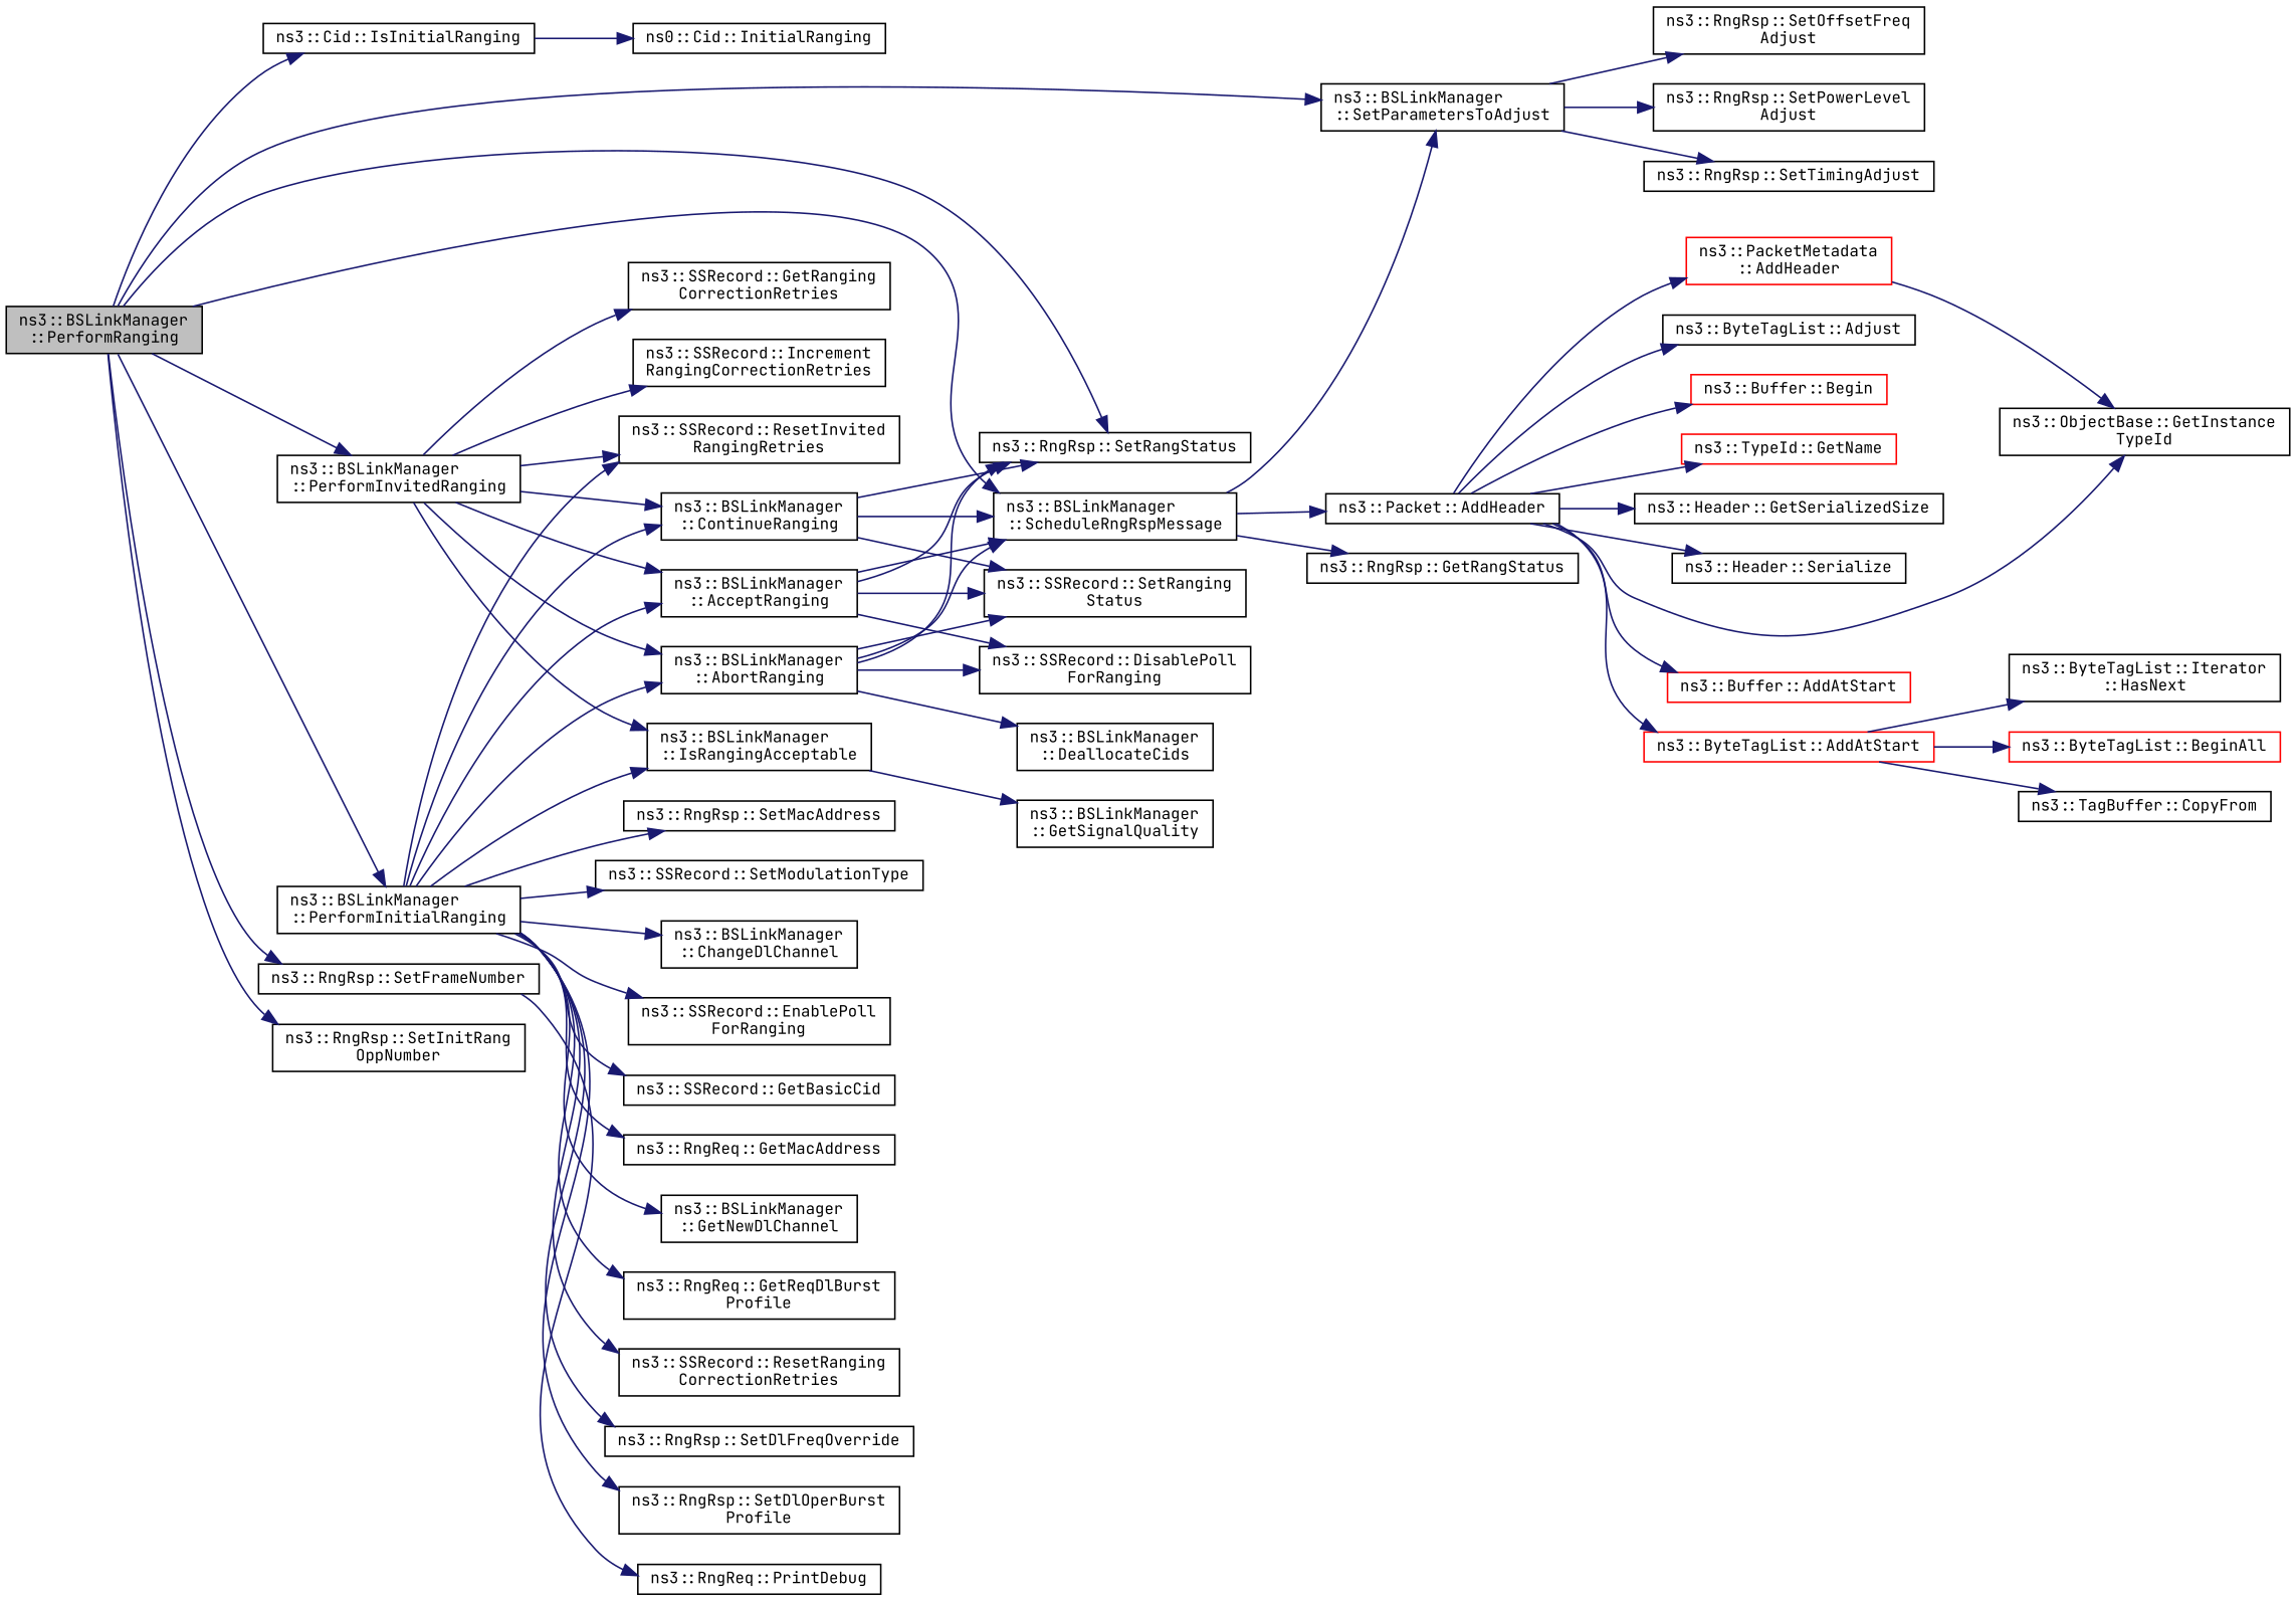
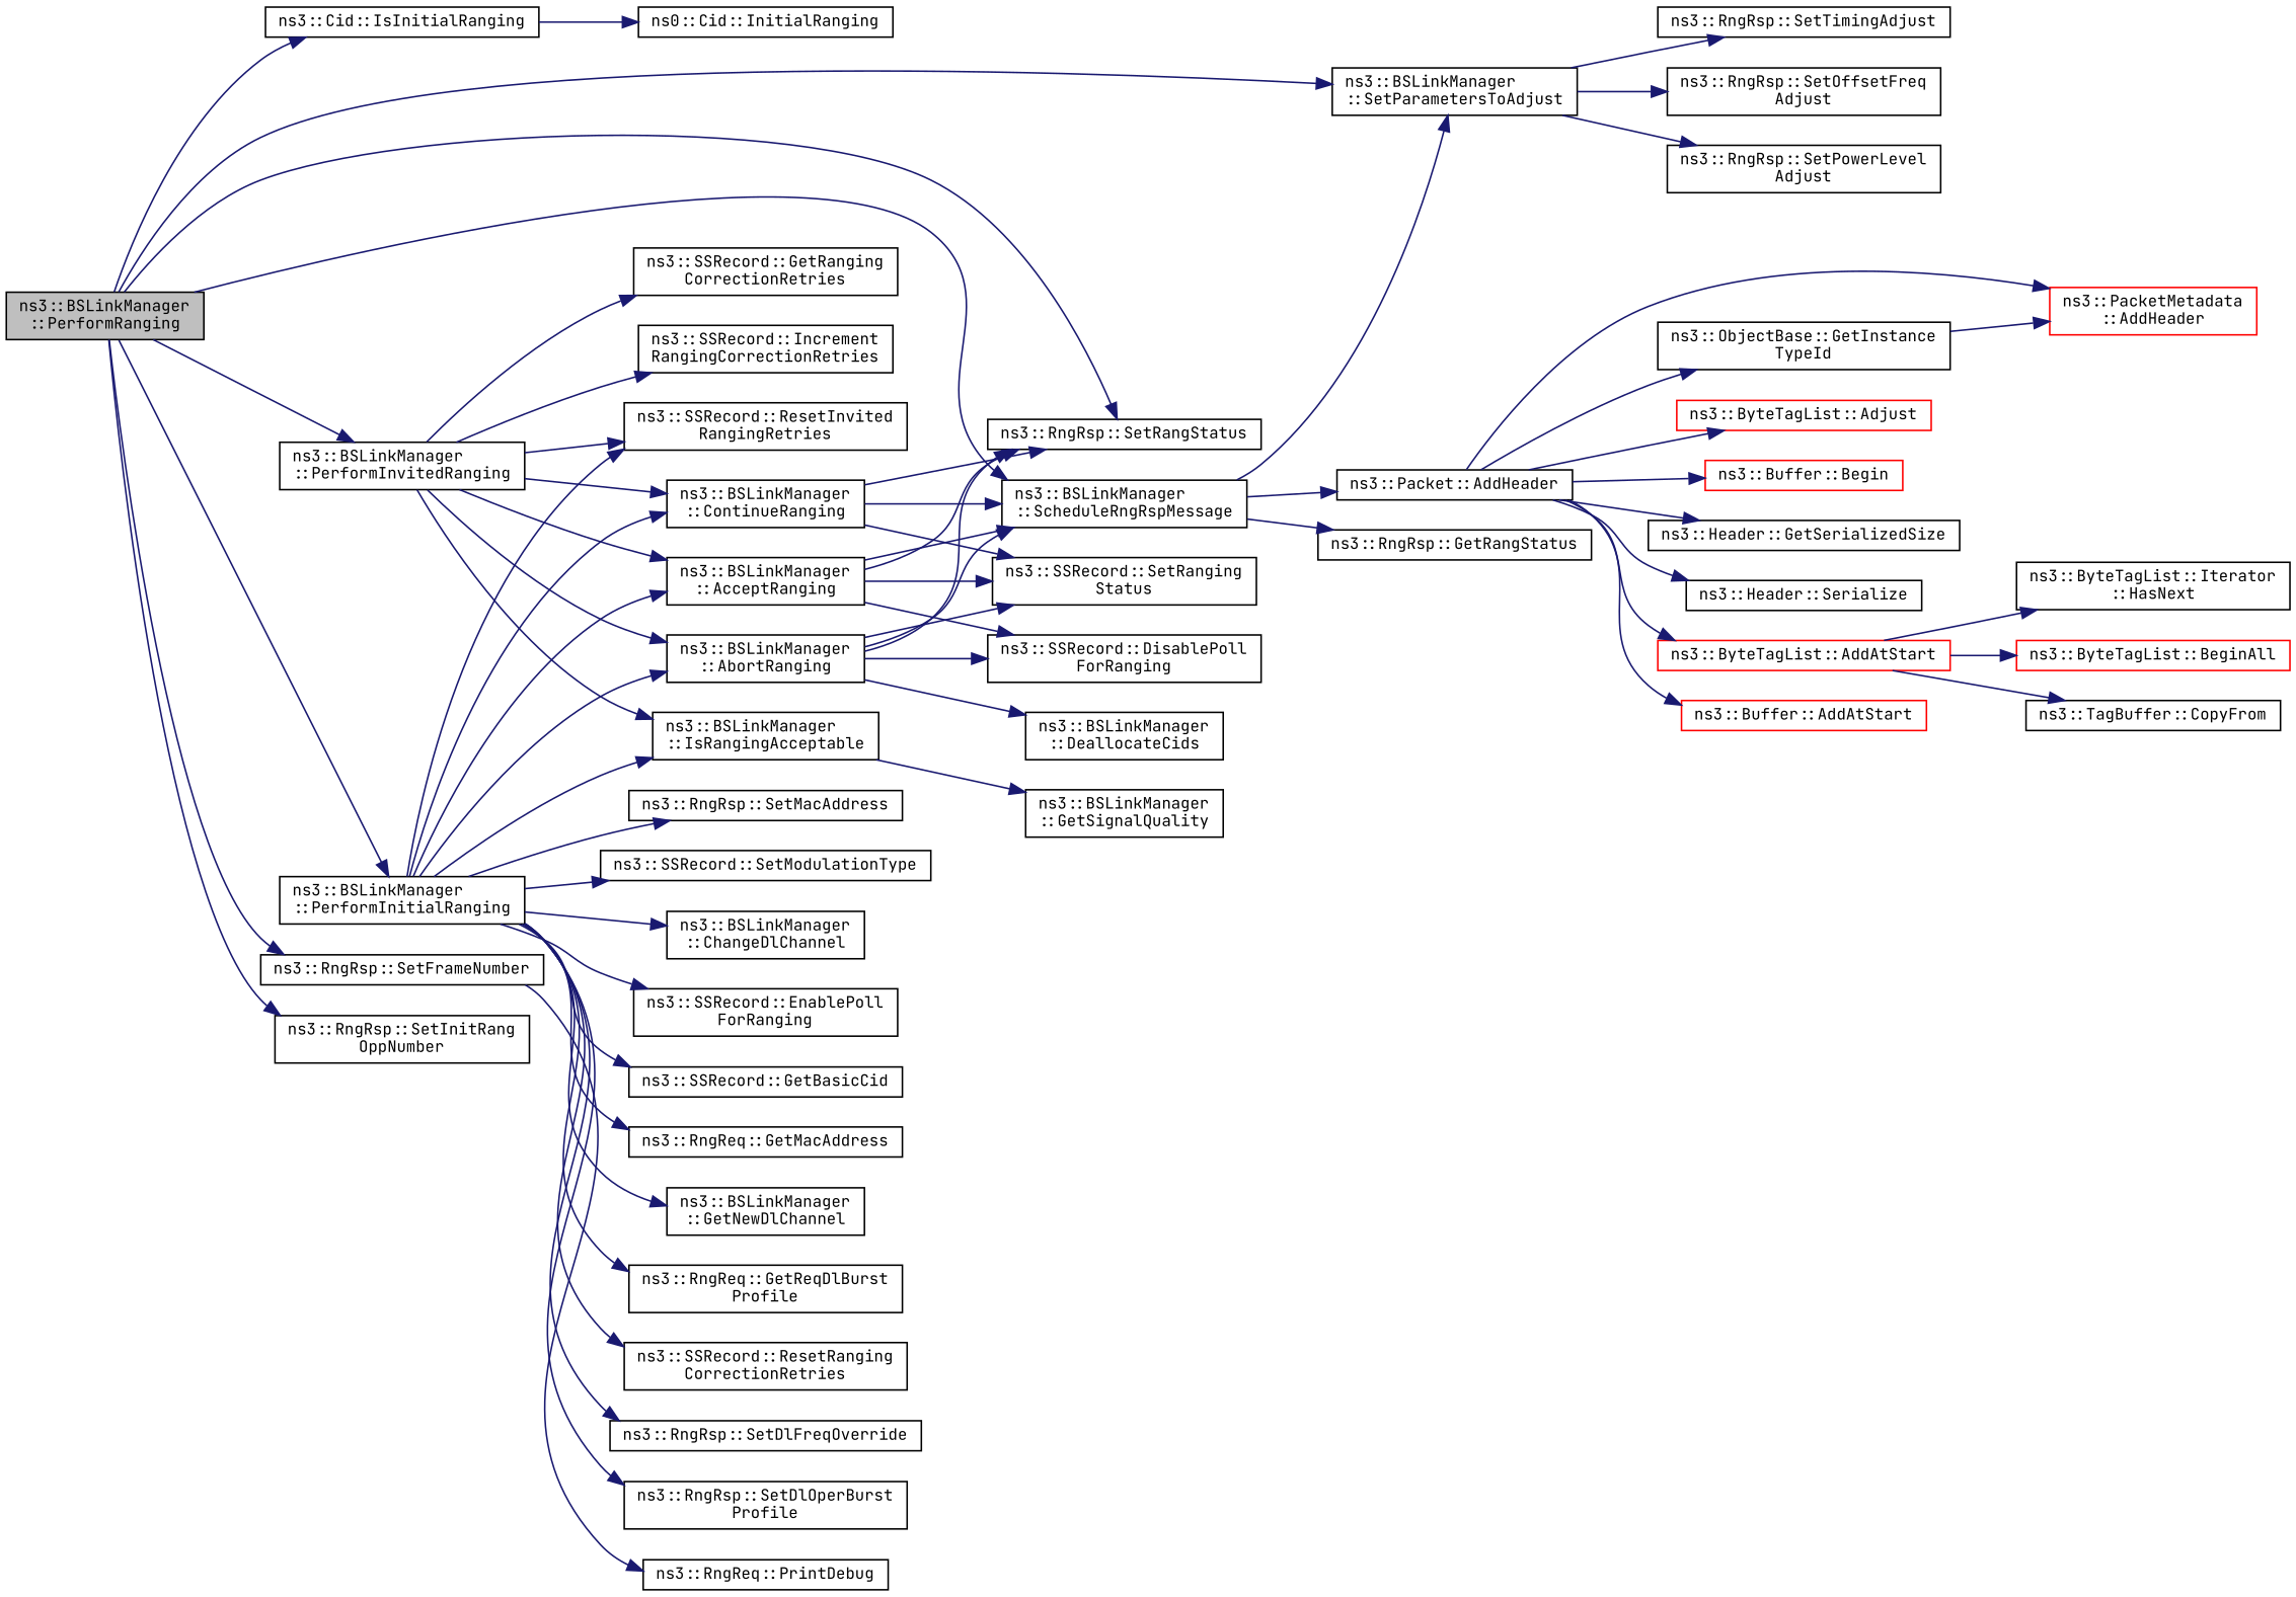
  digraph {
    fontname="JetBrains Mono"
    rankdir=LR
    node [color=black fillcolor=white fontname="JetBrains Mono" fontsize=10 shape=record style=filled]
    edge [color=midnightblue fontname="JetBrains Mono" fontsize=10 labelfontname=Helvetica labelfontsize=10 style=solid]
    n1 [fillcolor=grey75 fontcolor=black height=0.2 label="ns3::BSLinkManager\l::PerformRanging" width=0.4]
    n2 [height=0.2 label="ns3::Cid::IsInitialRanging" width=0.4]
    n3 [height=0.2 label="ns3::BSLinkManager\l::PerformInitialRanging" width=0.4]
    n4 [height=0.2 label="ns3::BSLinkManager\l::ScheduleRngRspMessage" width=0.4]
    n5 [height=0.2 label="ns3::BSLinkManager\l::SetParametersToAdjust" width=0.4]
    n6 [height=0.2 label="ns3::RngRsp::SetRangStatus" width=0.4]
    n7 [height=0.2 label="ns3::BSLinkManager\l::PerformInvitedRanging" width=0.4]
    n8 [height=0.2 label="ns3::RngRsp::SetFrameNumber" width=0.4]
    n9 [height=0.2 label="ns3::RngRsp::SetInitRang\lOppNumber" width=0.4]
    n10 [height=0.2 label="ns0::Cid::InitialRanging" width=0.4]
    n11 [height=0.2 label="ns3::BSLinkManager\l::AbortRanging" width=0.4]
    n12 [height=0.2 label="ns3::BSLinkManager\l::AcceptRanging" width=0.4]
    n13 [height=0.2 label="ns3::BSLinkManager\l::ChangeDlChannel" width=0.4]
    n14 [height=0.2 label="ns3::BSLinkManager\l::ContinueRanging" width=0.4]
    n15 [height=0.2 label="ns3::SSRecord::EnablePoll\lForRanging" width=0.4]
    n16 [height=0.2 label="ns3::SSRecord::GetBasicCid" width=0.4]
    n17 [height=0.2 label="ns3::RngReq::GetMacAddress" width=0.4]
    n18 [height=0.2 label="ns3::BSLinkManager\l::GetNewDlChannel" width=0.4]
    n19 [height=0.2 label="ns3::RngReq::GetReqDlBurst\lProfile" width=0.4]
    n20 [height=0.2 label="ns3::BSLinkManager\l::IsRangingAcceptable" width=0.4]
    n21 [height=0.2 label="ns3::SSRecord::ResetInvited\lRangingRetries" width=0.4]
    n22 [height=0.2 label="ns3::SSRecord::ResetRanging\lCorrectionRetries" width=0.4]
    n23 [height=0.2 label="ns3::RngRsp::SetDlFreqOverride" width=0.4]
    n24 [height=0.2 label="ns3::RngRsp::SetDlOperBurst\lProfile" width=0.4]
    n25 [height=0.2 label="ns3::RngRsp::SetMacAddress" width=0.4]
    n26 [height=0.2 label="ns3::SSRecord::SetModulationType" width=0.4]
    n27 [height=0.2 label="ns3::Packet::AddHeader" width=0.4]
    n28 [height=0.2 label="ns3::RngRsp::GetRangStatus" width=0.4]
    n29 [height=0.2 label="ns3::RngRsp::SetOffsetFreq\lAdjust" width=0.4]
    n30 [height=0.2 label="ns3::RngRsp::SetPowerLevel\lAdjust" width=0.4]
    n31 [height=0.2 label="ns3::RngRsp::SetTimingAdjust" width=0.4]
    n32 [height=0.2 label="ns3::SSRecord::GetRanging\lCorrectionRetries" width=0.4]
    n33 [height=0.2 label="ns3::SSRecord::Increment\lRangingCorrectionRetries" width=0.4]
    n34 [height=0.2 label="ns3::RngReq::PrintDebug" width=0.4]
    n35 [height=0.2 label="ns3::BSLinkManager\l::DeallocateCids" width=0.4]
    n36 [height=0.2 label="ns3::SSRecord::DisablePoll\lForRanging" width=0.4]
    n37 [height=0.2 label="ns3::SSRecord::SetRanging\lStatus" width=0.4]
    n38 [height=0.2 label="ns3::BSLinkManager\l::GetSignalQuality" width=0.4]
    n39 [color=red height=0.2 label="ns3::ByteTagList::AddAtStart" width=0.4]
    n40 [color=red height=0.2 label="ns3::Buffer::AddAtStart" width=0.4]
    n41 [color=red height=0.2 label="ns3::PacketMetadata\l::AddHeader" width=0.4]
    n42 [height=0.2 label="ns3::ObjectBase::GetInstance\lTypeId" width=0.4]
-   n43 [height=0.2 label="ns3::ByteTagList::Adjust" width=0.4]
+   n43 [color=red height=0.2 label="ns3::ByteTagList::Adjust" width=0.4]
    n44 [color=red height=0.2 label="ns3::Buffer::Begin" width=0.4]
-   n45 [color=red height=0.2 label="ns3::TypeId::GetName" width=0.4]
    n46 [height=0.2 label="ns3::Header::GetSerializedSize" width=0.4]
    n47 [height=0.2 label="ns3::Header::Serialize" width=0.4]
    n48 [color=red height=0.2 label="ns3::ByteTagList::BeginAll" width=0.4]
    n49 [height=0.2 label="ns3::TagBuffer::CopyFrom" width=0.4]
    n50 [height=0.2 label="ns3::ByteTagList::Iterator\l::HasNext" width=0.4]
    n1 -> n2
    n1 -> n3
    n1 -> n4
    n1 -> n5
    n1 -> n6
    n1 -> n7
    n1 -> n8
    n1 -> n9
    n2 -> n10
    n3 -> n11
    n3 -> n12
    n3 -> n13
    n3 -> n14
    n3 -> n15
    n3 -> n16
    n3 -> n17
    n3 -> n18
    n3 -> n19
    n3 -> n20
    n3 -> n21
    n3 -> n22
    n3 -> n23
    n3 -> n24
    n3 -> n25
    n3 -> n26
    n4 -> n5
    n4 -> n27
    n4 -> n28
    n5 -> n29
    n5 -> n30
    n5 -> n31
    n7 -> n11
    n7 -> n12
    n7 -> n14
    n7 -> n20
    n7 -> n21
    n7 -> n32
    n7 -> n33
    n8 -> n34
    n11 -> n4
    n11 -> n6
    n11 -> n35
    n11 -> n36
    n11 -> n37
    n12 -> n4
    n12 -> n6
    n12 -> n36
    n12 -> n37
    n14 -> n4
    n14 -> n6
    n14 -> n37
    n20 -> n38
    n27 -> n39
    n27 -> n40
    n27 -> n41
    n27 -> n42
    n27 -> n43
    n27 -> n44
-   n27 -> n45
    n27 -> n46
    n27 -> n47
    n39 -> n48
    n39 -> n49
    n39 -> n50
-   n41 -> n42
+   n42 -> n41
  }
